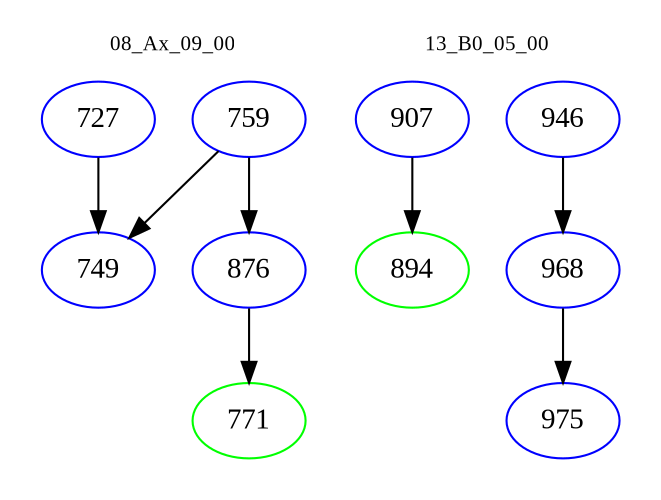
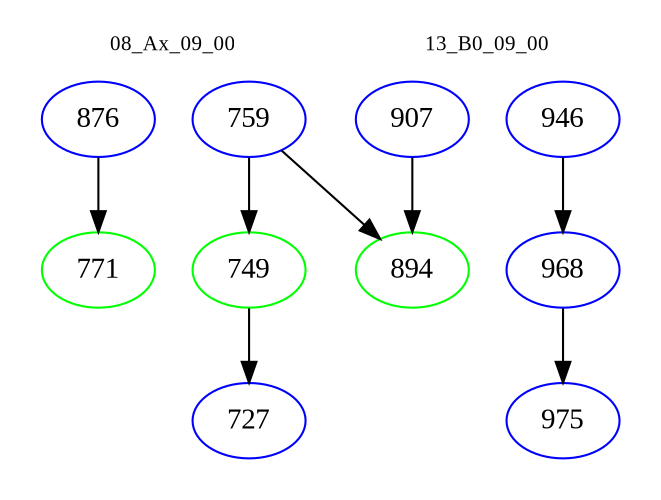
  digraph {
    fontname="Liberation Serif"
    node [color=blue fontname="Liberation Serif"]
    edge [color=black fontname="Liberation Serif"]
    n1 [label=759]
-   n2 [label=749]
+   n2 [color=green label=749]
    n3 [label=876]
    n4 [label=727]
    n5 [color=green label=771]
    n6 [label=946]
    n7 [label=907]
    n8 [label=968]
    n9 [color=green label=894]
    n10 [label=975]
    subgraph cluster_1 {
      color=white
      fontsize=10
      label="08_Ax_09_00"
      n1
      n2
      n3
      n4
      n5
    }
    subgraph cluster_2 {
      color=white
      fontsize=10
-     label="13_B0_05_00"
+     label="13_B0_09_00"
      n6
      n7
      n8
      n9
      n10
    }
    n1 -> n2
-   n1 -> n3
-   n4 -> n2
+   n1 -> n9
+   n2 -> n4
    n3 -> n5
    n6 -> n8
    n7 -> n9
    n8 -> n10
  }
